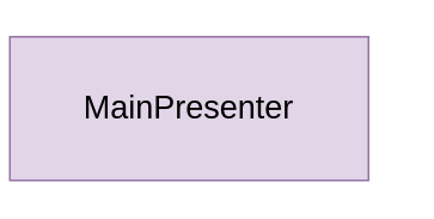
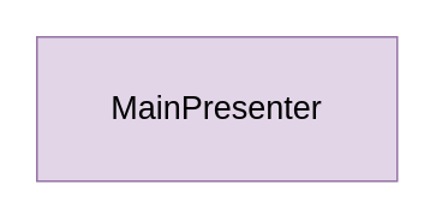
  <mxCell id="0" />
  <mxCell id="1" parent="0" />
- <mxCell id="2" value="MainPresenter" style="rounded=0;whiteSpace=wrap;html=1;fillColor=#e1d5e7;strokeColor=#9673a6;fontSize=18;" vertex="1" parent="1"><mxGeometry x="5" y="20" width="200" height="80" as="geometry" /></mxCell>
+ <mxCell id="2" value="MainPresenter" style="rounded=0;whiteSpace=wrap;html=1;fillColor=#e1d5e7;strokeColor=#9673a6;fontSize=18;" vertex="1" parent="1"><mxGeometry x="20" y="20" width="200" height="80" as="geometry" /></mxCell>
